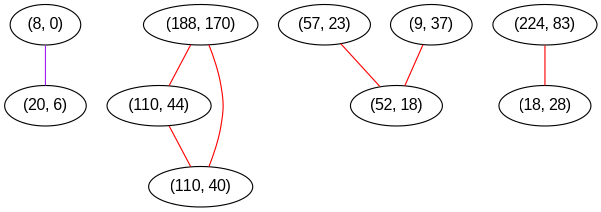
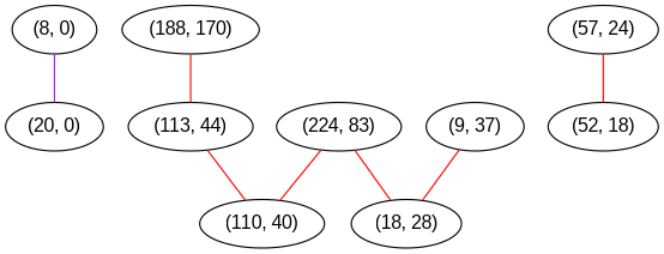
  graph {
    fontname="Liberation Sans"
    node [fontname="Liberation Sans"]
    edge [color=red fontname="Liberation Sans" weight=1]
    n1 [label="(8, 0)"]
-   "(20, 6)"
+   "(20, 6)" [label="(20, 0)"]
    "(188, 170)"
-   "(110, 44)"
+   "(110, 44)" [label="(113, 44)"]
    "(110, 40)"
-   "(57, 24)" [label="(57, 23)"]
+   "(57, 24)"
    "(52, 18)"
    "(9, 37)"
    "(18, 28)"
    "(224, 83)"
    n1 -- "(20, 6)" [color=purple weight=4]
    "(188, 170)" -- "(110, 44)"
    "(110, 44)" -- "(110, 40)"
    "(57, 24)" -- "(52, 18)"
-   "(9, 37)" -- "(52, 18)"
-   "(188, 170)" -- "(110, 40)"
+   "(9, 37)" -- "(18, 28)"
+   "(224, 83)" -- "(110, 40)"
    "(224, 83)" -- "(18, 28)"
  }
